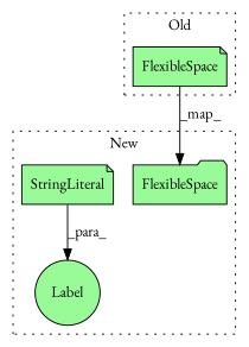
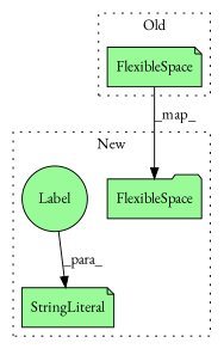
  digraph {
    fontname="EB Garamond"
    node [a=32 fillcolor=palegreen fontname="EB Garamond" l=15 shape=note style=filled]
    edge [fontname="EB Garamond"]
    n1 [label=FlexibleSpace s=6617 shape=folder]
    n2 [l="6,1" label=Label s="7381,7421" shape=circle]
    n3 [a=45 l=34 label=StringLiteral s=7387]
    n4 [label=FlexibleSpace s=5322]
    subgraph cluster_1 {
      label=New
      style=dotted
      n1
      n2
      n3
    }
    subgraph cluster_2 {
      label=Old
      style=dotted
      n4
    }
-   n3 -> n2 [label=_para_]
+   n2 -> n3 [label=_para_]
    n4 -> n1 [label=_map_]
  }
